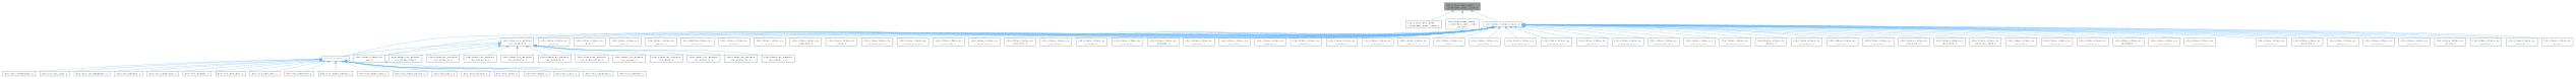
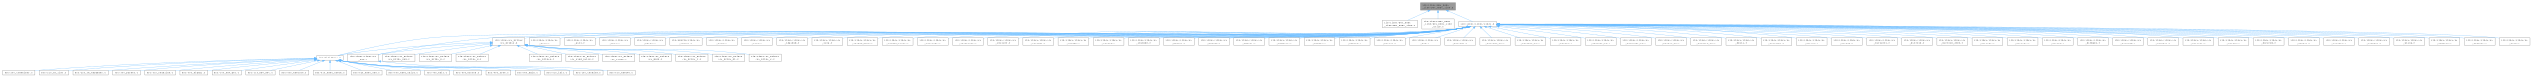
  digraph {
    fontname="Courier Prime"
    node [color=grey40 fillcolor=white fontname="Courier Prime" fontsize=10 shape=box style=filled]
    edge [color=steelblue1 dir=back fontname="Courier Prime" fontsize=10 labelfontname=Helvetica labelfontsize=10 style=solid]
    n1 [color=gray40 fillcolor=grey60 fontcolor=black height=0.2 label="lib/libft/get_next\l_line/get_next_line.h" width=0.4]
    n2 [height=0.2 label="lib/libft/get_next\l_line/get_next_line.c" width=0.4]
    n3 [height=0.2 label="lib/libft/get_next\l_line/get_next_line\l_utils.c" width=0.4]
    n4 [height=0.2 label="lib/libft/libft/libft.h" width=0.4]
    n5 [height=0.2 label="inc/minishell.h" width=0.4]
    n6 [height=0.2 label="lib/libft/ft_printf\l/ft_printf.h" width=0.4]
    n7 [height=0.2 label="lib/libft/libft/ft\l_sep.c" width=0.4]
    n8 [height=0.2 label="lib/libft/libft/ft\l_atod.c" width=0.4]
    n9 [height=0.2 label="lib/libft/libft/ft\l_atoi.c" width=0.4]
    n10 [height=0.2 label="lib/libft/libft/ft\l_atol.c" width=0.4]
    n11 [height=0.2 label="lib/libft/libft/ft\l_parse.c" width=0.4]
    n12 [height=0.2 label="lib/execve/libft/ft\l_calloc.c" width=0.4]
    n13 [height=0.2 label="lib/libft/libft/ft\l_dtoa.c" width=0.4]
    n14 [height=0.2 label="lib/libft/libft/ft\l_free.c" width=0.4]
    n15 [height=0.2 label="lib/libft/libft/ft\l_isalnum.c" width=0.4]
    n16 [height=0.2 label="lib/libft/libft/ft\l_itoa.c" width=0.4]
    n17 [height=0.2 label="lib/libft/libft/ft\l_lstadd_back.c" width=0.4]
    n18 [height=0.2 label="lib/libft/libft/ft\l_lstadd_front.c" width=0.4]
    n19 [height=0.2 label="lib/libft/libft/ft\l_lstclear.c" width=0.4]
    n20 [height=0.2 label="lib/libft/libft/ft\l_lstdelone.c" width=0.4]
    n21 [height=0.2 label="lib/libft/libft/ft\l_lstiter.c" width=0.4]
    n22 [height=0.2 label="lib/libft/libft/ft\l_lstlast.c" width=0.4]
    n23 [height=0.2 label="lib/libft/libft/ft\l_lstmap.c" width=0.4]
    n24 [height=0.2 label="lib/libft/libft/ft\l_lstnew.c" width=0.4]
    n25 [height=0.2 label="lib/libft/libft/ft\l_lstsize.c" width=0.4]
    n26 [height=0.2 label="lib/libft/libft/ft\l_memchr.c" width=0.4]
    n27 [height=0.2 label="lib/libft/libft/ft\l_memcmp.c" width=0.4]
    n28 [height=0.2 label="lib/libft/libft/ft\l_memcpy.c" width=0.4]
    n29 [height=0.2 label="lib/libft/libft/ft\l_memmove.c" width=0.4]
    n30 [height=0.2 label="lib/libft/libft/ft\l_memset.c" width=0.4]
    n31 [height=0.2 label="lib/libft/libft/ft\l_numlen.c" width=0.4]
    n32 [height=0.2 label="lib/libft/libft/ft\l_perror.c" width=0.4]
    n33 [height=0.2 label="lib/libft/libft/ft\l_pow.c" width=0.4]
    n34 [height=0.2 label="lib/libft/libft/ft\l_putchar.c" width=0.4]
    n35 [height=0.2 label="lib/libft/libft/ft\l_putchar_fd.c" width=0.4]
    n36 [height=0.2 label="lib/libft/libft/ft\l_putendl_fd.c" width=0.4]
    n37 [height=0.2 label="lib/libft/libft/ft\l_putnbr.c" width=0.4]
    n38 [height=0.2 label="lib/libft/libft/ft\l_uputnbr_fd.c" width=0.4]
    n39 [height=0.2 label="lib/libft/libft/ft\l_putnchar_fd.c" width=0.4]
    n40 [height=0.2 label="lib/libft/libft/ft\l_putstr_fd.c" width=0.4]
    n41 [height=0.2 label="lib/libft/libft/ft\l_putstrn_fd.c" width=0.4]
    n42 [height=0.2 label="lib/libft/libft/ft\l_split.c" width=0.4]
    n43 [height=0.2 label="lib/libft/libft/ft\l_stolower.c" width=0.4]
    n44 [height=0.2 label="lib/libft/libft/ft\l_strchr.c" width=0.4]
    n45 [height=0.2 label="lib/libft/libft/ft\l_strdup.c" width=0.4]
    n46 [height=0.2 label="lib/libft/libft/ft\l_striteri.c" width=0.4]
    n47 [height=0.2 label="lib/libft/libft/ft\l_strjoin.c" width=0.4]
    n48 [height=0.2 label="lib/libft/libft/ft\l_strjoin_free.c" width=0.4]
    n49 [height=0.2 label="lib/libft/libft/ft\l_strlcat.c" width=0.4]
    n50 [height=0.2 label="lib/libft/libft/ft\l_strlcpy.c" width=0.4]
    n51 [height=0.2 label="lib/libft/libft/ft\l_strlen.c" width=0.4]
    n52 [height=0.2 label="lib/libft/libft/ft\l_strmapi.c" width=0.4]
    n53 [height=0.2 label="lib/libft/libft/ft\l_strncmp.c" width=0.4]
    n54 [height=0.2 label="lib/libft/libft/ft\l_strnstr.c" width=0.4]
+   n55 [height=0.2 label="lib/libft/libft/ft\l_strrchr.c" width=0.4]
    n56 [height=0.2 label="lib/libft/libft/ft\l_strset.c" width=0.4]
    n57 [height=0.2 label="lib/libft/libft/ft\l_strtrim.c" width=0.4]
    n58 [height=0.2 label="lib/libft/libft/ft\l_substr.c" width=0.4]
    n59 [height=0.2 label="lib/libft/libft/ft\l_tolower.c" width=0.4]
    n60 [height=0.2 label="lib/libft/libft/ft\l_toupper.c" width=0.4]
    n61 [height=0.2 label="lib/libft/libft/ft\l_uitoa.c" width=0.4]
    n62 [height=0.2 label="lib/libft/libft/ft\l_unumlen.c" width=0.4]
    n63 [height=0.2 label="lib/libft/libft/ft\l_uputnbr.c" width=0.4]
    n64 [height=0.2 label="lib/libft/libft/ft\l_xtoa.c" width=0.4]
    n65 [height=0.2 label="src/000_main.c" width=0.4]
    n66 [height=0.2 label="src/010_init.c" width=0.4]
    n67 [height=0.2 label="src/100_termios.c" width=0.4]
    n68 [height=0.2 label="src/200_tokenizer.c" width=0.4]
    n69 [height=0.2 label="src/210_tk_list.c" width=0.4]
    n70 [height=0.2 label="src/220_tk_expander.c" width=0.4]
    n71 [height=0.2 label="src/300_parser.c" width=0.4]
    n72 [height=0.2 label="src/310_readline.c" width=0.4]
    n73 [height=0.2 label="src/400_signal.c" width=0.4]
    n74 [height=0.2 label="src/500_env_get.c" width=0.4]
    n75 [height=0.2 label="src/510_env_set.c" width=0.4]
    n76 [height=0.2 label="src/600_execute.c" width=0.4]
    n77 [height=0.2 label="src/610_exec_check.c" width=0.4]
    n78 [height=0.2 label="src/620_exec_one.c" width=0.4]
    n79 [height=0.2 label="src/640_exec_child.c" width=0.4]
    n80 [height=0.2 label="src/700_exit.c" width=0.4]
    n81 [height=0.2 label="src/800_errors.c" width=0.4]
    n82 [height=0.2 label="src/900_free.c" width=0.4]
    n83 [height=0.2 label="lib/libft/ft_printf\l/ft_flag_utils.c" width=0.4]
    n84 [height=0.2 label="lib/libft/ft_printf\l/ft_flags.c" width=0.4]
    n85 [height=0.2 label="lib/libft/ft_printf\l/ft_main.c" width=0.4]
    n86 [height=0.2 label="lib/libft/ft_printf\l/ft_print_c.c" width=0.4]
    n87 [height=0.2 label="lib/libft/ft_printf\l/ft_print_di.c" width=0.4]
    n88 [height=0.2 label="lib/libft/ft_printf\l/ft_print_f.c" width=0.4]
    n89 [height=0.2 label="lib/libft/ft_printf\l/ft_print_hex.c" width=0.4]
    n90 [height=0.2 label="lib/libft/ft_printf\l/ft_print_p.c" width=0.4]
    n91 [height=0.2 label="lib/libft/ft_printf\l/ft_print_s.c" width=0.4]
-   n92 [height=0.2 label="lib/libft/ft_printf\l/ft_print_u.c" width=0.4]
    n93 [height=0.2 label="lib/libft/ft_printf\l/ft_printf.c" width=0.4]
    n94 [height=0.2 label="src/650_execve.c" width=0.4]
    n1 -> n2
    n1 -> n3
    n1 -> n4
    n4 -> n5
    n4 -> n6
    n4 -> n7
    n4 -> n8
    n4 -> n9
    n4 -> n10
    n4 -> n11
    n4 -> n12
    n4 -> n13
    n4 -> n14
    n4 -> n15
    n4 -> n16
    n4 -> n17
    n4 -> n18
    n4 -> n19
    n4 -> n20
    n4 -> n21
    n4 -> n22
    n4 -> n23
    n4 -> n24
    n4 -> n25
    n4 -> n26
    n4 -> n27
    n4 -> n28
    n4 -> n29
    n4 -> n30
    n4 -> n31
    n4 -> n32
    n4 -> n33
    n4 -> n34
    n4 -> n35
    n4 -> n36
    n4 -> n37
    n4 -> n38
    n4 -> n39
    n4 -> n40
    n4 -> n41
    n4 -> n42
    n4 -> n43
    n4 -> n44
    n4 -> n45
    n4 -> n46
    n4 -> n47
    n4 -> n48
    n4 -> n49
    n4 -> n50
    n4 -> n51
    n4 -> n52
    n4 -> n53
    n4 -> n54
+   n4 -> n55
    n4 -> n56
    n4 -> n57
    n4 -> n58
    n4 -> n59
    n4 -> n60
    n4 -> n61
    n4 -> n62
    n4 -> n63
    n4 -> n64
    n5 -> n65
    n5 -> n66
    n5 -> n67
    n5 -> n68
    n5 -> n69
    n5 -> n70
    n5 -> n71
    n5 -> n72
    n5 -> n73
    n5 -> n74
    n5 -> n75
    n5 -> n76
    n5 -> n77
    n5 -> n78
    n5 -> n79
    n5 -> n80
    n5 -> n81
    n5 -> n82
    n6 -> n5
    n6 -> n7
    n6 -> n83
    n6 -> n84
    n6 -> n85
    n6 -> n86
    n6 -> n87
    n6 -> n88
    n6 -> n89
    n6 -> n90
    n6 -> n91
-   n6 -> n92
    n6 -> n93
    n7 -> n94
  }
